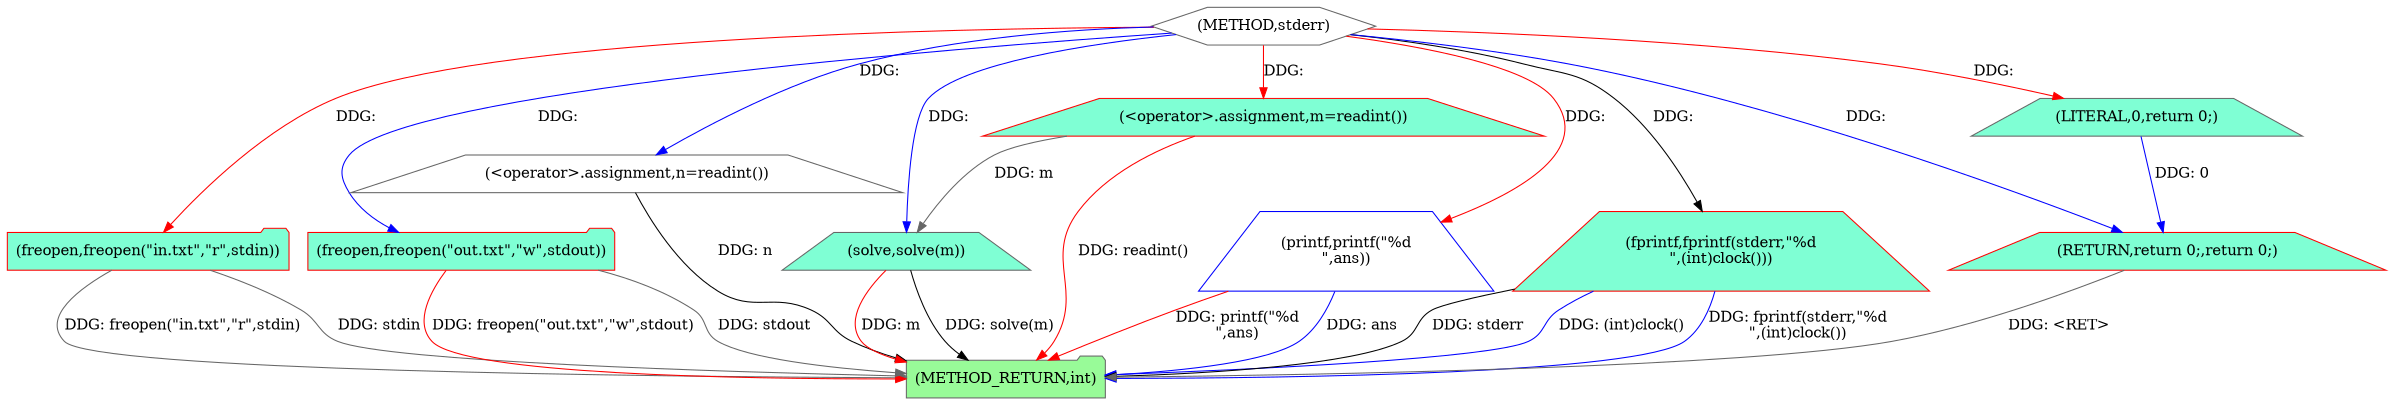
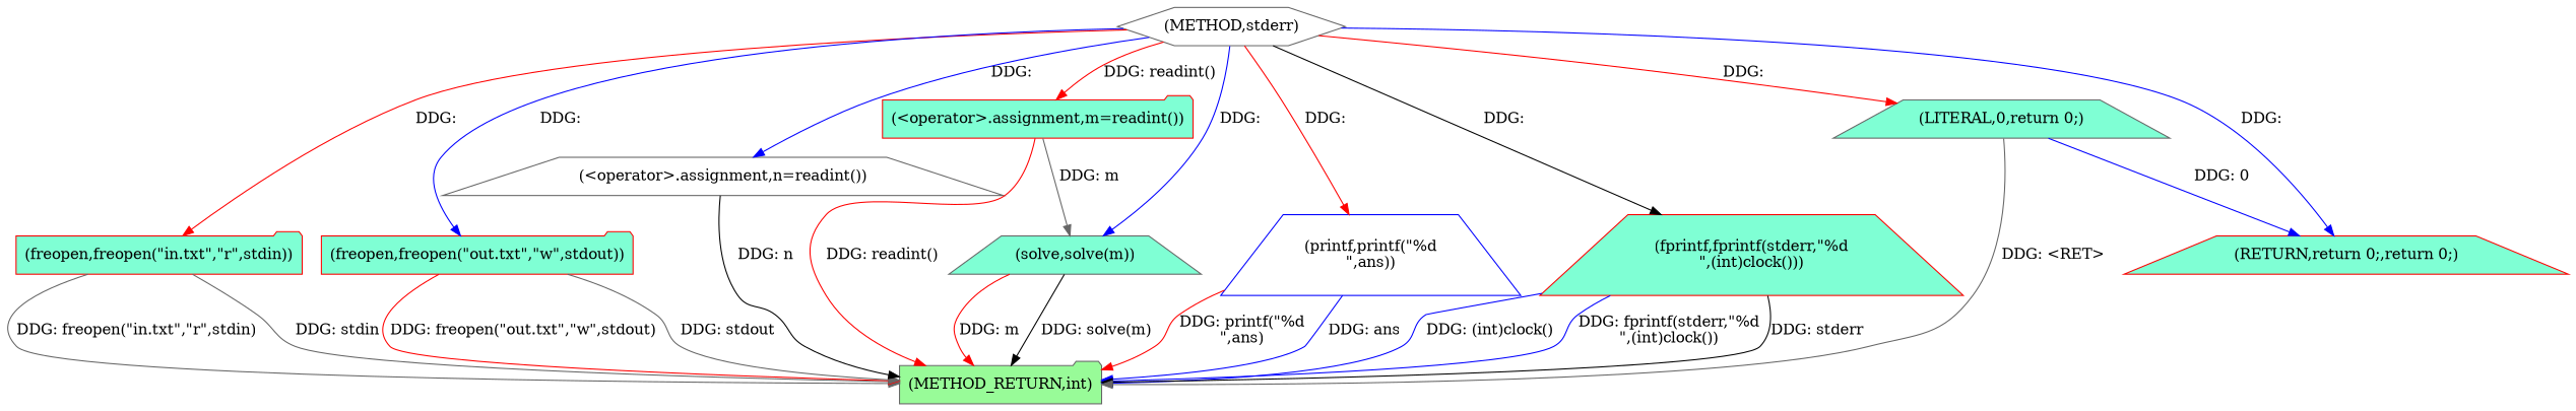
  digraph {
    node [color=gray40 fillcolor=aquamarine shape=trapezium style=filled]
    edge [color=red]
    n1 [fillcolor=white label="(METHOD,stderr)" shape=hexagon]
    n2 [color=red label="(freopen,freopen(\"in.txt\",\"r\",stdin))" shape=folder]
    n3 [color=red label="(freopen,freopen(\"out.txt\",\"w\",stdout))" shape=folder]
    n4 [fillcolor=white label="(<operator>.assignment,n=readint())"]
-   n5 [color=red label="(<operator>.assignment,m=readint())"]
+   n5 [color=red label="(<operator>.assignment,m=readint())" shape=folder]
    n6 [label="(solve,solve(m))"]
    n7 [color=blue fillcolor=white label="(printf,printf(\"%d\n\",ans))"]
    n8 [color=red label="(fprintf,fprintf(stderr,\"%d\n\",(int)clock()))"]
    n9 [color=red label="(RETURN,return 0;,return 0;)"]
    n10 [label="(LITERAL,0,return 0;)"]
    n11 [fillcolor=palegreen label="(METHOD_RETURN,int)" shape=folder]
    n1 -> n2 [label="DDG: "]
    n1 -> n3 [color=blue label="DDG: "]
    n1 -> n4 [color=blue label="DDG: "]
-   n1 -> n5 [label="DDG: "]
+   n1 -> n5 [label="DDG: readint()"]
    n1 -> n6 [color=blue label="DDG: "]
    n1 -> n7 [label="DDG: "]
    n1 -> n8 [color=black label="DDG: "]
    n1 -> n9 [color=blue label="DDG: "]
    n1 -> n10 [label="DDG: "]
    n2 -> n11 [color=gray40 label="DDG: freopen(\"in.txt\",\"r\",stdin)"]
    n2 -> n11 [color=gray40 label="DDG: stdin"]
    n3 -> n11 [label="DDG: freopen(\"out.txt\",\"w\",stdout)"]
    n3 -> n11 [color=gray40 label="DDG: stdout"]
    n4 -> n11 [color=black label="DDG: n"]
    n5 -> n6 [color=gray40 label="DDG: m"]
    n5 -> n11 [label="DDG: readint()"]
    n6 -> n11 [label="DDG: m"]
    n6 -> n11 [color=black label="DDG: solve(m)"]
    n7 -> n11 [label="DDG: printf(\"%d\n\",ans)"]
    n7 -> n11 [color=blue label="DDG: ans"]
    n8 -> n11 [color=blue label="DDG: (int)clock()"]
    n8 -> n11 [color=blue label="DDG: fprintf(stderr,\"%d\n\",(int)clock())"]
    n8 -> n11 [color=black label="DDG: stderr"]
-   n9 -> n11 [color=gray40 label="DDG: <RET>"]
+   n10 -> n11 [color=gray40 label="DDG: <RET>"]
    n10 -> n9 [color=blue label="DDG: 0"]
  }
